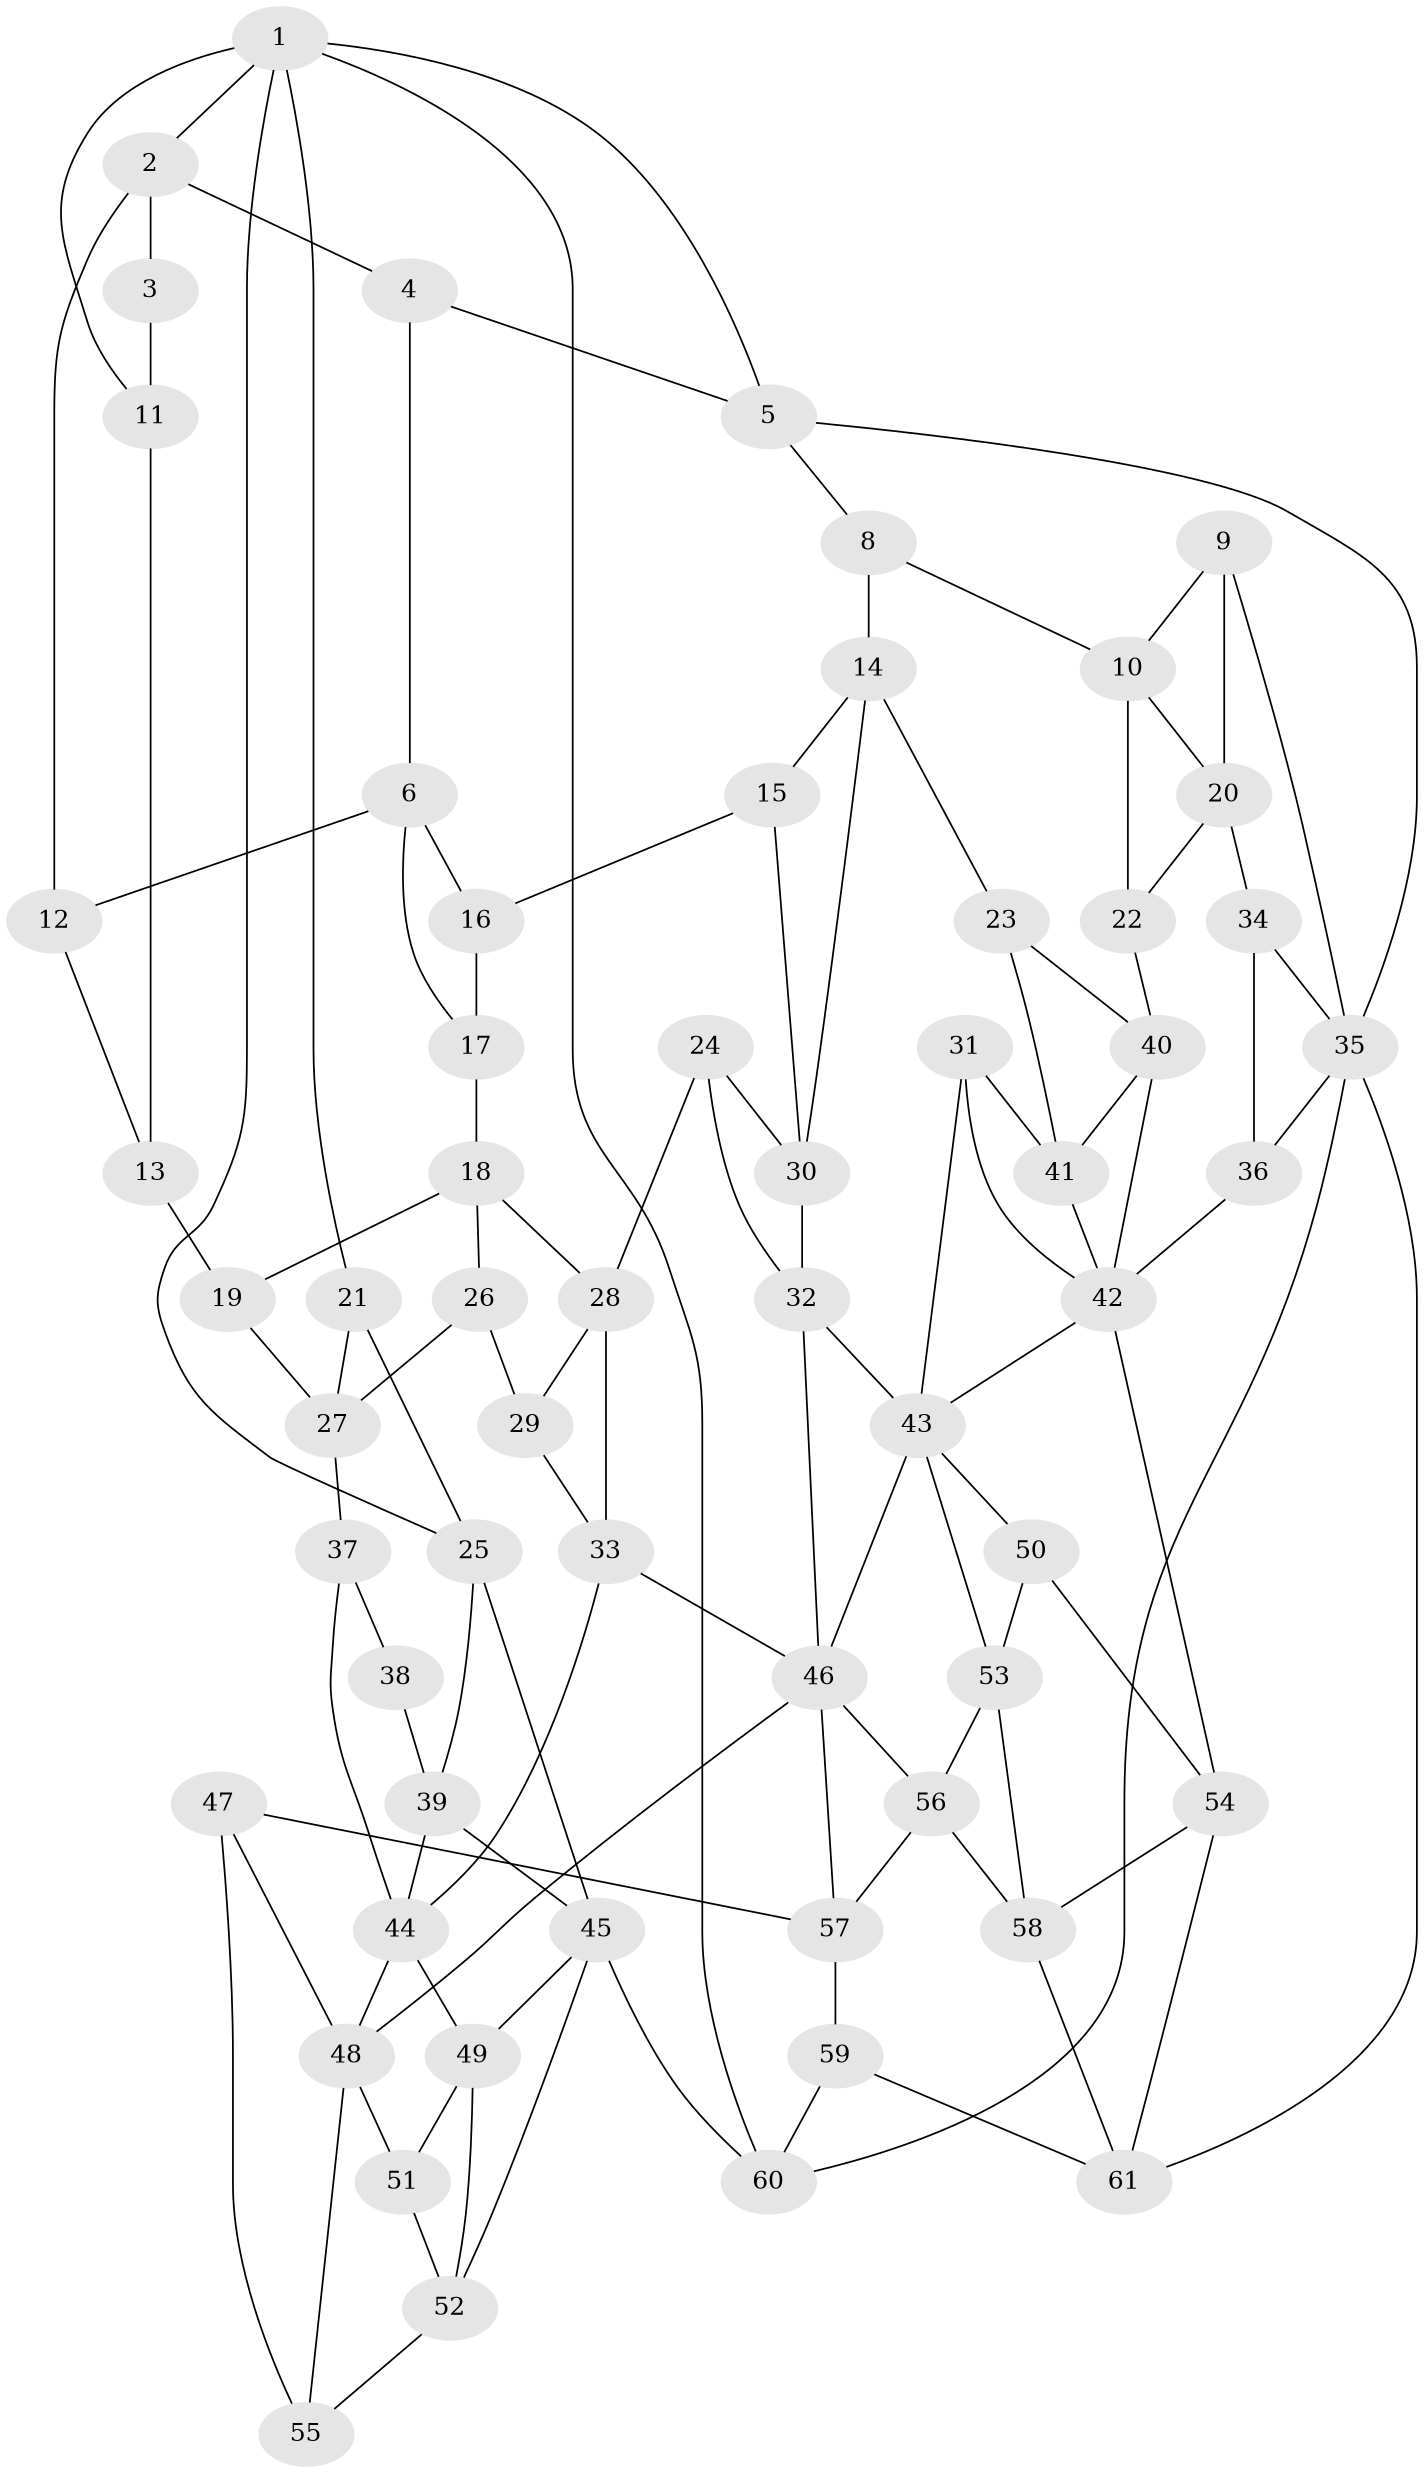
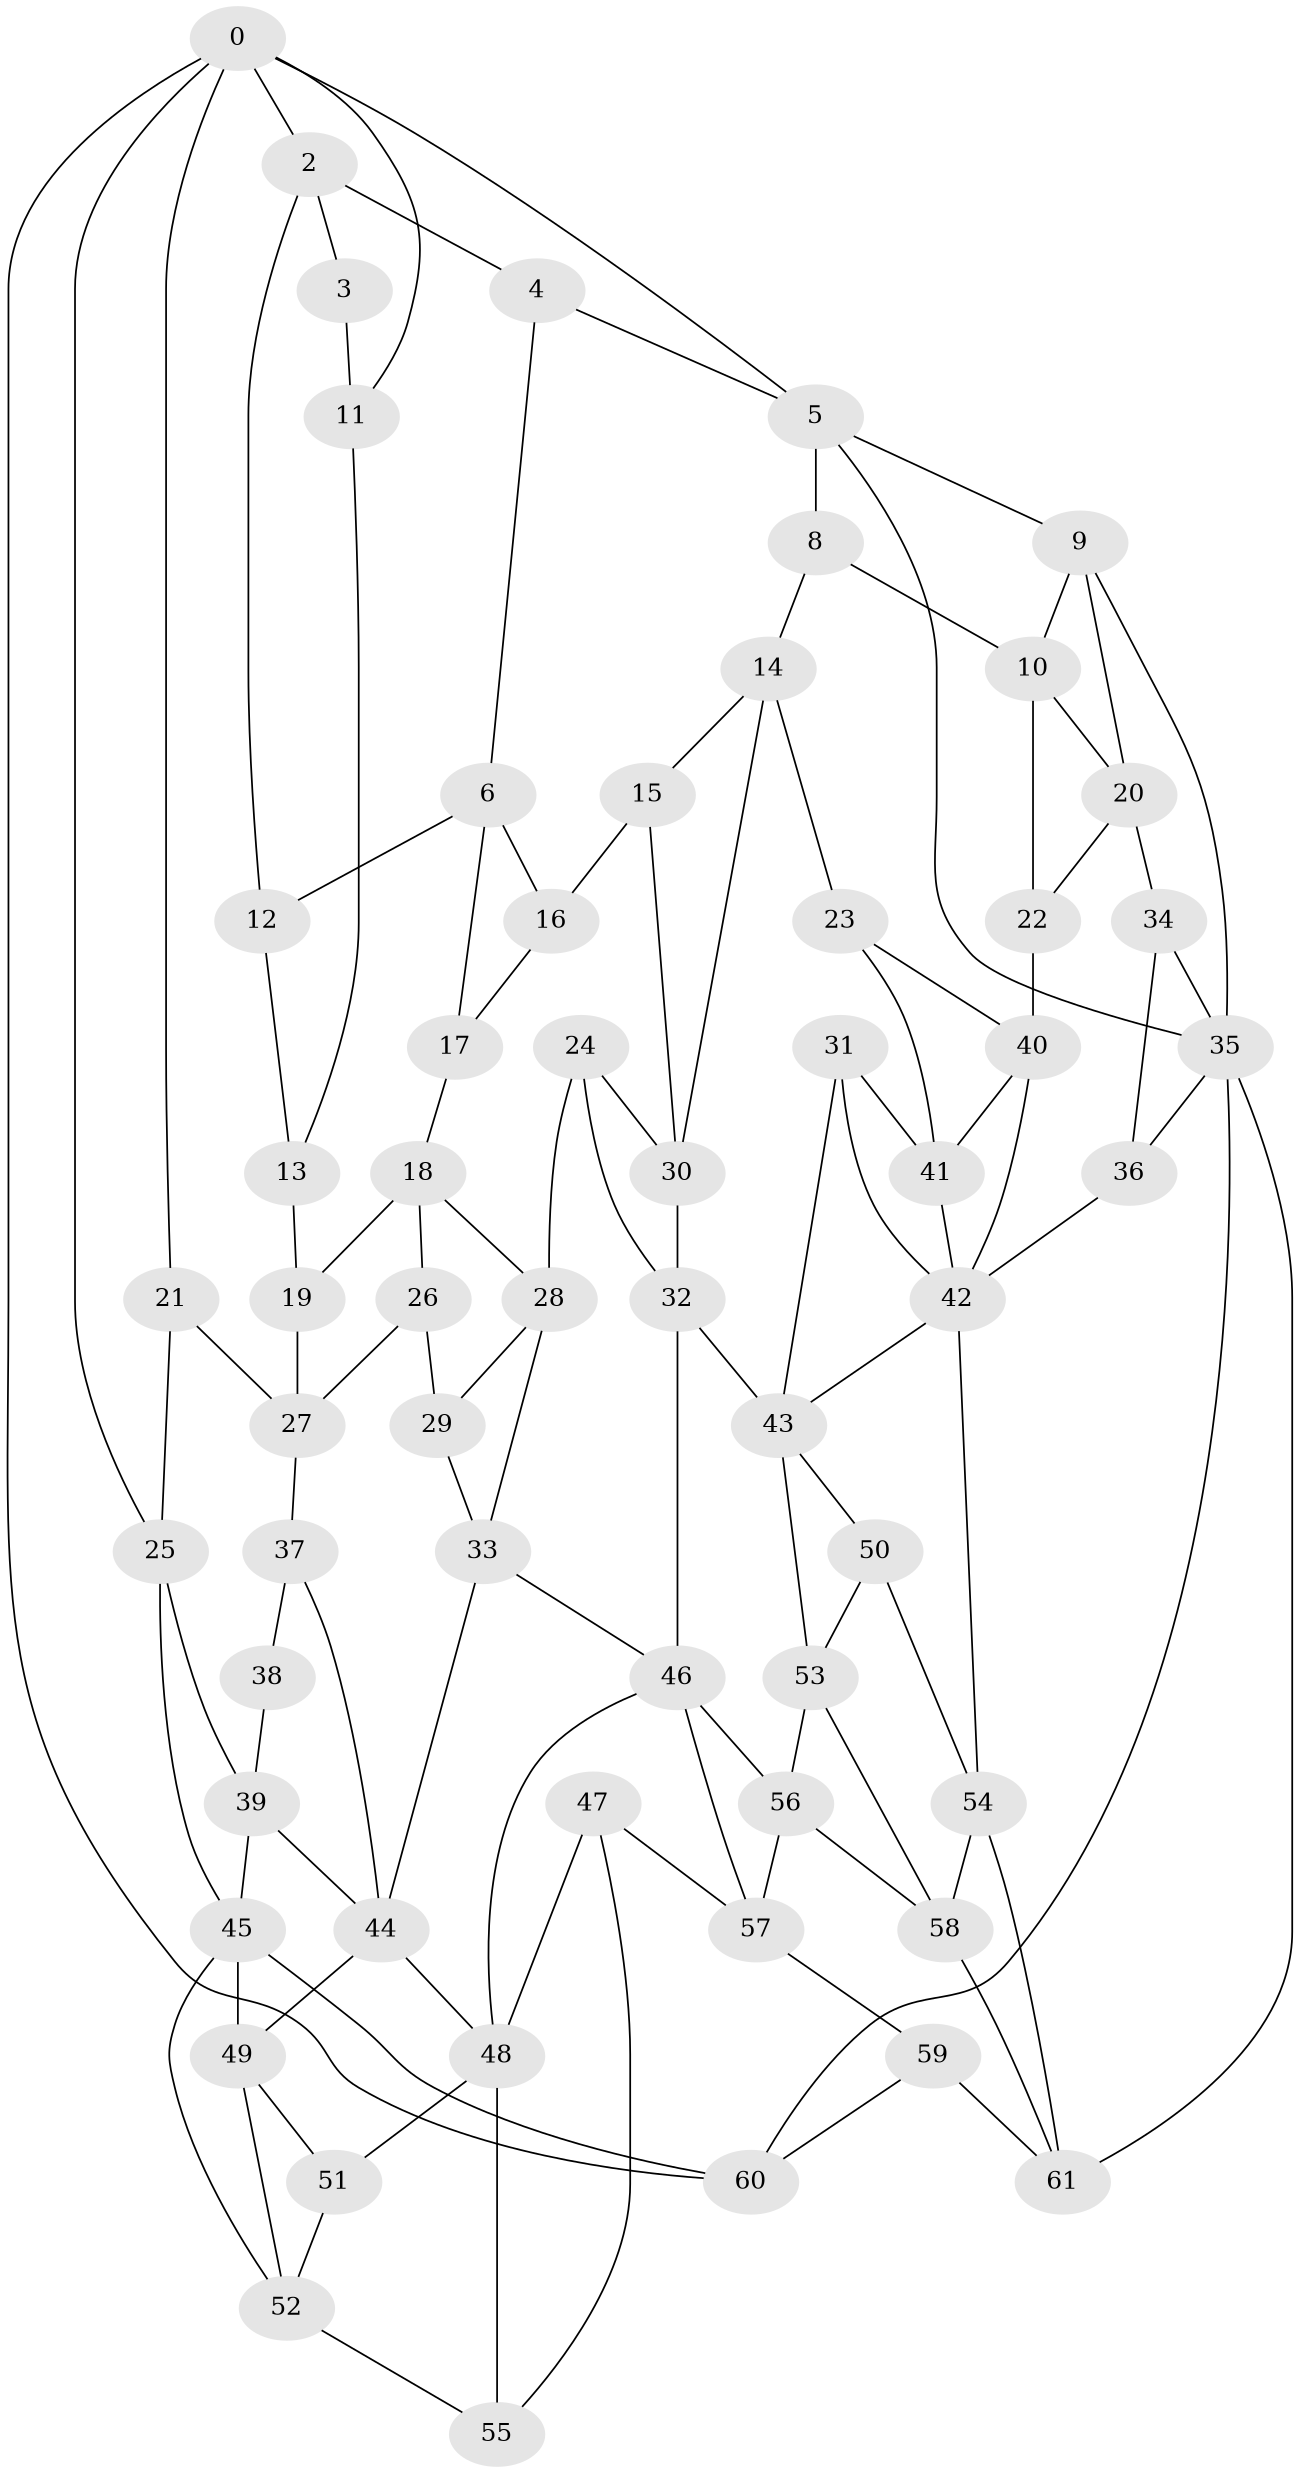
  graph {
    node [color=gray90 style=filled]
    edge [weight=1.0]
-   1
+   1 [label=0]
    2
    5
    11
    21
    25
    60
    3
    4
    12
    8
    9
    35
    13
    27
    45
    39
    6
    16
    17
    10
    14
    20
    36
    61
    22
    15
    23
    30
    34
    40
    19
    18
    41
    32
    26
    28
    29
    33
    37
    42
    24
    43
    46
    38
    49
    52
    44
    31
    54
    50
    53
    48
    56
    57
    58
    55
    51
    59
    47
    1 -- 2
    1 -- 5
    1 -- 11
    1 -- 21
    1 -- 25
    1 -- 60
    2 -- 3
    2 -- 4
    2 -- 12
    5 -- 8
+   5 -- 9
    5 -- 35
    11 -- 13
    21 -- 25
    21 -- 27
    25 -- 45
    25 -- 39
    3 -- 11 [weight=2.0]
    4 -- 5
    4 -- 6
    12 -- 13
    8 -- 10
    8 -- 14
    9 -- 35
    9 -- 10
    9 -- 20
    35 -- 60
    35 -- 36
    35 -- 61
    13 -- 19 [weight=2.0]
    27 -- 37
    45 -- 60
    45 -- 49
    45 -- 52
    39 -- 45
    39 -- 44
    6 -- 12
    6 -- 16
    6 -- 17
    16 -- 17
    17 -- 18
    10 -- 20
    10 -- 22
    14 -- 15
    14 -- 23
    14 -- 30
    20 -- 22
    20 -- 34
    36 -- 42
    22 -- 40
    15 -- 16
    15 -- 30
    23 -- 40
    23 -- 41
    30 -- 32
    34 -- 35
    34 -- 36
    40 -- 41
    40 -- 42
    19 -- 27
    18 -- 19
    18 -- 26
    18 -- 28
    41 -- 42
    32 -- 43
    32 -- 46
    26 -- 27
    26 -- 29 [weight=2.0]
    28 -- 29
    28 -- 33
    29 -- 33
    33 -- 46
    33 -- 44
    37 -- 38 [weight=2.0]
    37 -- 44
    42 -- 43
    42 -- 54
    24 -- 30
    24 -- 32
    24 -- 28
-   43 -- 46
    43 -- 50
    43 -- 53
    46 -- 48
    46 -- 56
    46 -- 57
    38 -- 39
    49 -- 52
    49 -- 51
    52 -- 55
    44 -- 49
    44 -- 48 [weight=2.0]
    31 -- 41
    31 -- 42
    31 -- 43
    54 -- 61
    54 -- 58
    50 -- 54
    50 -- 53
    53 -- 56
    53 -- 58
    48 -- 55
    48 -- 51
    56 -- 57
    56 -- 58
    57 -- 59
    58 -- 61
    51 -- 52
    59 -- 60
    59 -- 61
    47 -- 48
    47 -- 57
    47 -- 55
  }
